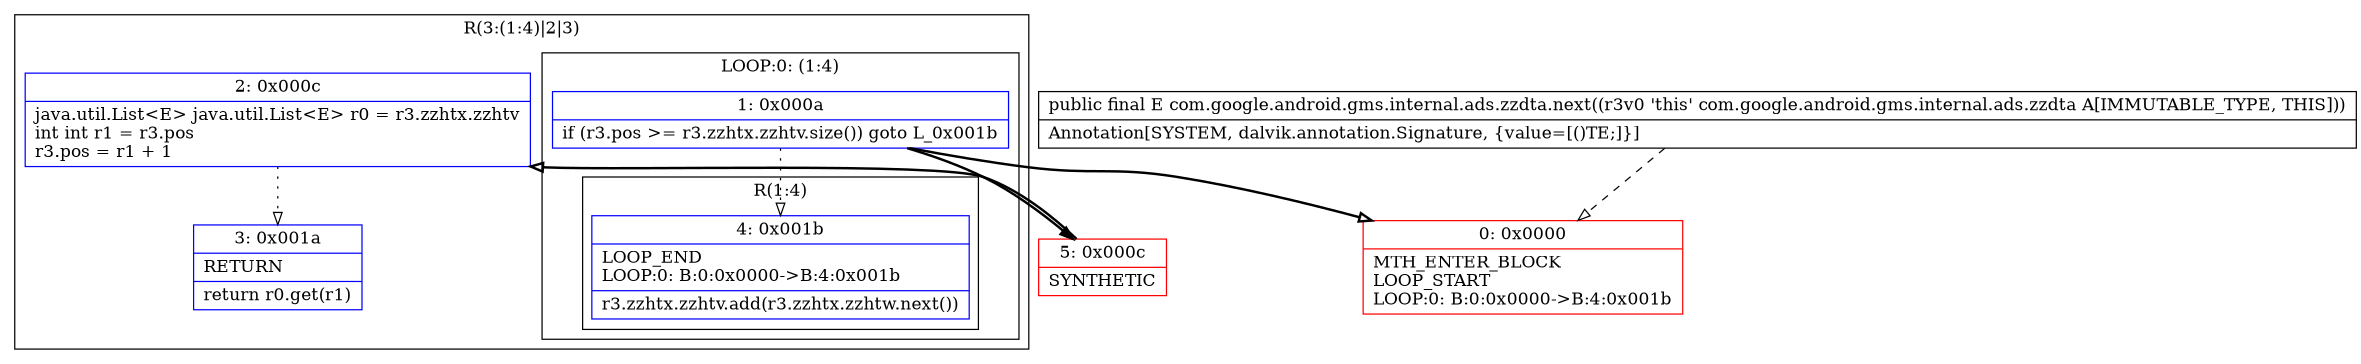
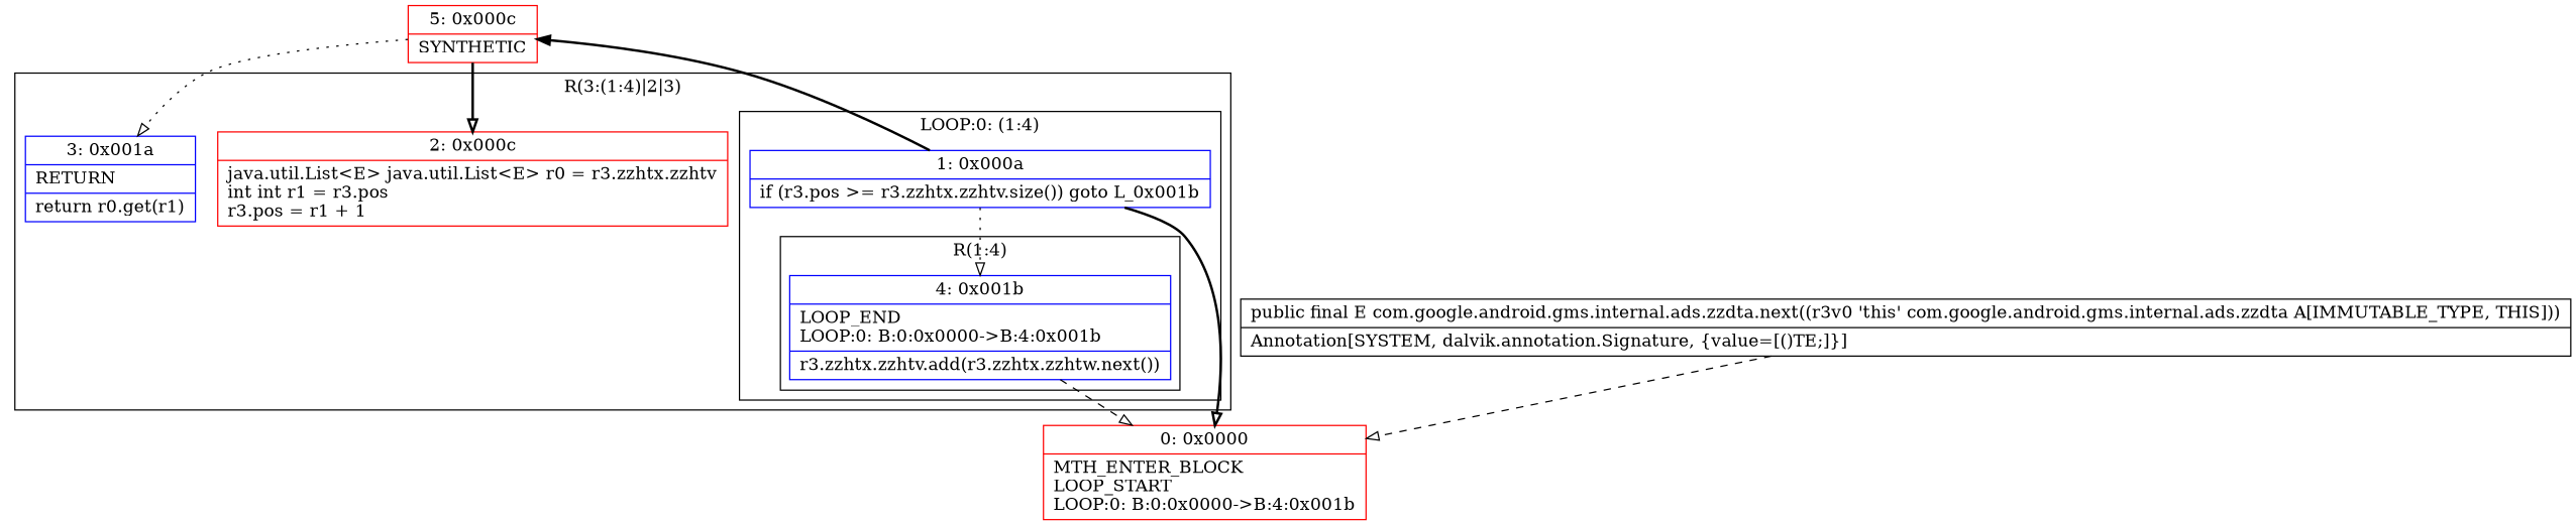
  digraph {
    node [color=blue shape=record]
    edge [arrowhead=onormal style=bold]
    n1 [label="{4\:\ 0x001b|LOOP_END\lLOOP:0: B:0:0x0000\-\>B:4:0x001b\l|r3.zzhtx.zzhtv.add(r3.zzhtx.zzhtw.next())\l}"]
    n2 [label="{1\:\ 0x000a|if (r3.pos \>= r3.zzhtx.zzhtv.size()) goto L_0x001b\l}"]
-   n3 [label="{2\:\ 0x000c|java.util.List\<E\> java.util.List\<E\> r0 = r3.zzhtx.zzhtv\lint int r1 = r3.pos\lr3.pos = r1 + 1\l}"]
+   n3 [color=red label="{2\:\ 0x000c|java.util.List\<E\> java.util.List\<E\> r0 = r3.zzhtx.zzhtv\lint int r1 = r3.pos\lr3.pos = r1 + 1\l}"]
    n4 [label="{3\:\ 0x001a|RETURN\l|return r0.get(r1)\l}"]
    n5 [color=red label="{0\:\ 0x0000|MTH_ENTER_BLOCK\lLOOP_START\lLOOP:0: B:0:0x0000\-\>B:4:0x001b\l}"]
    n6 [color=red label="{5\:\ 0x000c|SYNTHETIC\l}"]
    n7 [label="{public final E com.google.android.gms.internal.ads.zzdta.next((r3v0 'this' com.google.android.gms.internal.ads.zzdta A[IMMUTABLE_TYPE, THIS]))  | Annotation[SYSTEM, dalvik.annotation.Signature, \{value=[()TE;]\}]\l}" color=""]
    subgraph cluster_1 {
      label="R(3:(1:4)|2|3)"
      n3
      n4
      subgraph cluster_2 {
        label="LOOP:0: (1:4)"
        n2
        subgraph cluster_3 {
          label="R(1:4)"
          n1
        }
      }
    }
+   n1 -> n5 [style=dashed]
    n2 -> n1 [style=dotted]
    n2 -> n5
    n2 -> n6 [arrowhead=normal]
-   n3 -> n4 [style=dotted]
+   n6 -> n4 [style=dotted]
    n6 -> n3
    n7 -> n5 [style=dashed]
  }
